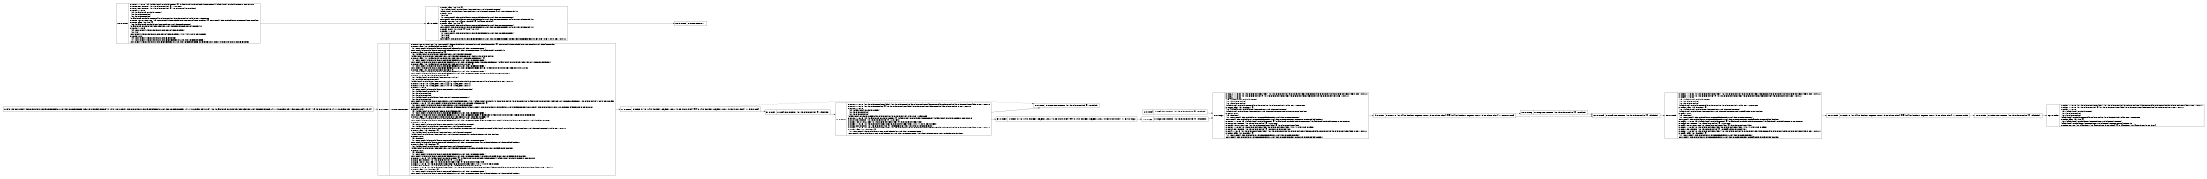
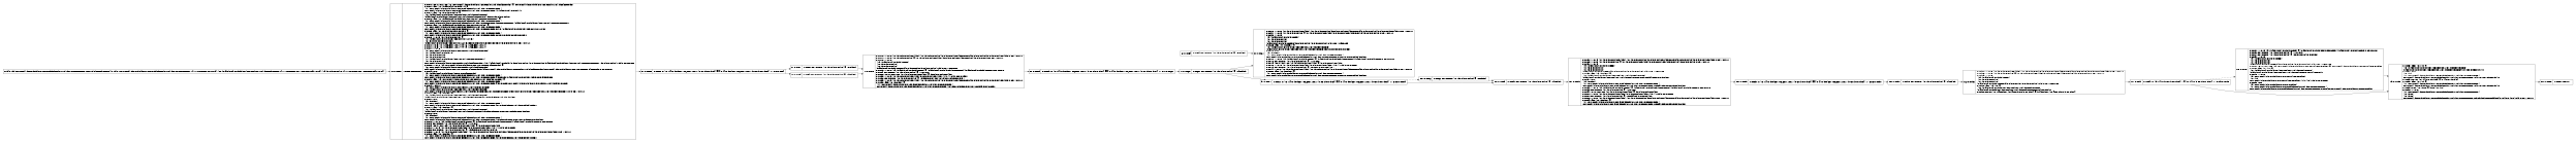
  digraph {
    fontname="DejaVu Sans"
    rankdir=LR
    node [fontname="DejaVu Sans" shape=record]
    edge [fontname="DejaVu Sans"]
-   n1 [label="{0\:\ 0x0000|MTH_ENTER_BLOCK\l|0x0000: NEW_INSTANCE  (r6 I:com.crashlytics.android.answers.SessionAnalyticsFilesSender) =  com.crashlytics.android.answers.SessionAnalyticsFilesSender \l0x0002: IGET  (r1 I:io.fabric.sdk.android.Kit) = \l  (r7 I:com.crashlytics.android.answers.EnabledSessionAnalyticsManagerStrategy)\l com.crashlytics.android.answers.EnabledSessionAnalyticsManagerStrategy.kit io.fabric.sdk.android.Kit \l0x0004: IGET  (r3 I:java.lang.String) = \l  (r8 I:io.fabric.sdk.android.services.settings.AnalyticsSettingsData)\l io.fabric.sdk.android.services.settings.AnalyticsSettingsData.analyticsURL java.lang.String \l0x0006: IGET  (r4 I:io.fabric.sdk.android.services.network.HttpRequestFactory) = \l  (r7 I:com.crashlytics.android.answers.EnabledSessionAnalyticsManagerStrategy)\l com.crashlytics.android.answers.EnabledSessionAnalyticsManagerStrategy.httpRequestFactory io.fabric.sdk.android.services.network.HttpRequestFactory \l0x0008: IGET  (r0 I:io.fabric.sdk.android.services.common.ApiKey) = \l  (r7 I:com.crashlytics.android.answers.EnabledSessionAnalyticsManagerStrategy)\l com.crashlytics.android.answers.EnabledSessionAnalyticsManagerStrategy.apiKey io.fabric.sdk.android.services.common.ApiKey \l0x000a: IGET  (r2 I:android.content.Context) = \l  (r7 I:com.crashlytics.android.answers.EnabledSessionAnalyticsManagerStrategy)\l com.crashlytics.android.answers.EnabledSessionAnalyticsManagerStrategy.context android.content.Context \l0x000c: INVOKE  (r5 I:java.lang.String) = \l  (r0 I:io.fabric.sdk.android.services.common.ApiKey)\l  (r2 I:android.content.Context)\l io.fabric.sdk.android.services.common.ApiKey.getValue(android.content.Context):java.lang.String type: VIRTUAL \l0x0010: MOVE  (r0 I:?[OBJECT, ARRAY]) = (r6 I:?[OBJECT, ARRAY]) \l0x0011: MOVE  (r2 I:?[OBJECT, ARRAY]) = (r9 I:?[OBJECT, ARRAY]) \l0x0012: INVOKE  \l  (r0 I:com.crashlytics.android.answers.SessionAnalyticsFilesSender)\l  (r1 I:io.fabric.sdk.android.Kit)\l  (r2 I:java.lang.String)\l  (r3 I:java.lang.String)\l  (r4 I:io.fabric.sdk.android.services.network.HttpRequestFactory)\l  (r5 I:java.lang.String)\l com.crashlytics.android.answers.SessionAnalyticsFilesSender.\<init\>(io.fabric.sdk.android.Kit, java.lang.String, java.lang.String, io.fabric.sdk.android.services.network.HttpRequestFactory, java.lang.String):void type: DIRECT \l0x0015: INVOKE  (r9 I:com.crashlytics.android.answers.AnswersRetryFilesSender) = \l  (r6 I:com.crashlytics.android.answers.SessionAnalyticsFilesSender)\l com.crashlytics.android.answers.AnswersRetryFilesSender.build(com.crashlytics.android.answers.SessionAnalyticsFilesSender):com.crashlytics.android.answers.AnswersRetryFilesSender type: STATIC \l0x0019: IPUT  \l  (r9 I:io.fabric.sdk.android.services.events.FilesSender)\l  (r7 I:com.crashlytics.android.answers.EnabledSessionAnalyticsManagerStrategy)\l com.crashlytics.android.answers.EnabledSessionAnalyticsManagerStrategy.filesSender io.fabric.sdk.android.services.events.FilesSender \l0x001b: IGET  (r9 I:com.crashlytics.android.answers.SessionAnalyticsFilesManager) = \l  (r7 I:com.crashlytics.android.answers.EnabledSessionAnalyticsManagerStrategy)\l com.crashlytics.android.answers.EnabledSessionAnalyticsManagerStrategy.filesManager com.crashlytics.android.answers.SessionAnalyticsFilesManager \l0x001d: INVOKE  \l  (r9 I:com.crashlytics.android.answers.SessionAnalyticsFilesManager)\l  (r8 I:io.fabric.sdk.android.services.settings.AnalyticsSettingsData)\l com.crashlytics.android.answers.SessionAnalyticsFilesManager.setAnalyticsSettingsData(io.fabric.sdk.android.services.settings.AnalyticsSettingsData):void type: VIRTUAL \l0x0020: IGET  (r9 I:boolean) = \l  (r8 I:io.fabric.sdk.android.services.settings.AnalyticsSettingsData)\l io.fabric.sdk.android.services.settings.AnalyticsSettingsData.forwardToFirebaseAnalytics boolean \l0x0022: IPUT  \l  (r9 I:boolean)\l  (r7 I:com.crashlytics.android.answers.EnabledSessionAnalyticsManagerStrategy)\l com.crashlytics.android.answers.EnabledSessionAnalyticsManagerStrategy.forwardToFirebaseAnalyticsEnabled boolean \l0x0024: IGET  (r9 I:boolean) = \l  (r8 I:io.fabric.sdk.android.services.settings.AnalyticsSettingsData)\l io.fabric.sdk.android.services.settings.AnalyticsSettingsData.includePurchaseEventsInForwardedEvents boolean \l0x0026: IPUT  \l  (r9 I:boolean)\l  (r7 I:com.crashlytics.android.answers.EnabledSessionAnalyticsManagerStrategy)\l com.crashlytics.android.answers.EnabledSessionAnalyticsManagerStrategy.includePurchaseEventsInForwardedEvents boolean \l0x0028: INVOKE  (r9 I:io.fabric.sdk.android.Logger) =  io.fabric.sdk.android.Fabric.getLogger():io.fabric.sdk.android.Logger type: STATIC \l0x002c: CONST_STR  (r0 I:java.lang.String) =  \"Answers\" \l0x002e: NEW_INSTANCE  (r1 I:java.lang.StringBuilder) =  java.lang.StringBuilder \l0x0030: INVOKE  (r1 I:java.lang.StringBuilder) java.lang.StringBuilder.\<init\>():void type: DIRECT \l0x0033: CONST_STR  (r2 I:java.lang.String) =  \"Firebase analytics forwarding \" \l0x0035: INVOKE  (r1 I:java.lang.StringBuilder), (r2 I:java.lang.String) java.lang.StringBuilder.append(java.lang.String):java.lang.StringBuilder type: VIRTUAL \l0x0038: IGET  (r2 I:boolean) = \l  (r7 I:com.crashlytics.android.answers.EnabledSessionAnalyticsManagerStrategy)\l com.crashlytics.android.answers.EnabledSessionAnalyticsManagerStrategy.forwardToFirebaseAnalyticsEnabled boolean \l}"]
+   n1 [label="{0\:\ 0x0000|MTH_ENTER_BLOCK\l|0x0000: NEW_INSTANCE  (r6 I:com.crashlytics.android.answers.SessionAnalyticsFilesSender) =  com.crashlytics.android.answers.SessionAnalyticsFilesSender \l0x0002: IGET  (r1 I:io.fabric.sdk.android.Kit) = \l  (r7 I:com.crashlytics.android.answers.EnabledSessionAnalyticsManagerStrategy)\l com.crashlytics.android.answers.EnabledSessionAnalyticsManagerStrategy.kit io.fabric.sdk.android.Kit \l0x0004: IGET  (r3 I:java.lang.String) = \l  (r8 I:io.fabric.sdk.android.services.settings.AnalyticsSettingsData)\l io.fabric.sdk.android.services.settings.AnalyticsSettingsData.analyticsURL java.lang.String \l0x0006: IGET  (r4 I:io.fabric.sdk.android.services.network.HttpRequestFactory) = \l  (r7 I:com.crashlytics.android.answers.EnabledSessionAnalyticsManagerStrategy)\l com.crashlytics.android.answers.EnabledSessionAnalyticsManagerStrategy.httpRequestFactory io.fabric.sdk.android.services.network.HttpRequestFactory \l0x0008: IGET  (r0 I:io.fabric.sdk.android.services.common.ApiKey) = \l  (r7 I:com.crashlytics.android.answers.EnabledSessionAnalyticsManagerStrategy)\l com.crashlytics.android.answers.EnabledSessionAnalyticsManagerStrategy.apiKey io.fabric.sdk.android.services.common.ApiKey \l0x000a: IGET  (r2 I:android.content.Context) = \l  (r7 I:com.crashlytics.android.answers.EnabledSessionAnalyticsManagerStrategy)\l com.crashlytics.android.answers.EnabledSessionAnalyticsManagerStrategy.context android.content.Context \l0x000c: INVOKE  (r5 I:java.lang.String) = \l  (r0 I:io.fabric.sdk.android.services.common.ApiKey)\l  (r2 I:android.content.Context)\l io.fabric.sdk.android.services.common.ApiKey.getValue(android.content.Context):java.lang.String type: VIRTUAL \l0x0010: MOVE  (r0 I:?[OBJECT, ARRAY]) = (r6 I:?[OBJECT, ARRAY]) \l0x0011: MOVE  (r2 I:?[OBJECT, ARRAY]) = (r9 I:?[OBJECT, ARRAY]) \l0x0012: INVOKE  \l  (r0 I:com.crashlytics.android.answers.SessionAnalyticsFilesSender)\l  (r1 I:io.fabric.sdk.android.Kit)\l  (r2 I:java.lang.String)\l  (r3 I:java.lang.String)\l  (r4 I:io.fabric.sdk.android.services.network.HttpRequestFactory)\l  (r5 I:java.lang.String)\l com.crashlytics.android.answers.SessionAnalyticsFilesSender.\<init\>(io.fabric.sdk.android.Kit, java.lang.String, java.lang.String, io.fabric.sdk.android.services.network.HttpRequestFactory, java.lang.String):void type: DIRECT \l0x0015: INVOKE  (r9 I:com.crashlytics.android.answers.AnswersRetryFilesSender) = \l  (r6 I:com.crashlytics.android.answers.SessionAnalyticsFilesSender)\l com.crashlytics.android.answers.AnswersRetryFilesSender.build(com.crashlytics.android.answers.SessionAnalyticsFilesSender):com.crashlytics.android.answers.AnswersRetryFilesSender type: STATIC \l0x0019: IPUT  \l  (r9 I:io.fabric.sdk.android.services.events.FilesSender)\l  (r7 I:com.crashlytics.android.answers.EnabledSessionAnalyticsManagerStrategy)\l com.crashlytics.android.answers.EnabledSessionAnalyticsManagerStrategy.filesSender io.fabric.sdk.android.services.events.FilesSender \l0x001b: IGET  (r9 I:com.crashlytics.android.answers.SessionAnalyticsFilesManager) = \l  (r7 I:com.crashlytics.android.answers.EnabledSessionAnalyticsManagerStrategy)\l com.crashlytics.android.answers.EnabledSessionAnalyticsManagerStrategy.filesManager com.crashlytics.android.answers.SessionAnalyticsFilesManager \l0x001d: VIRTUAL  \l  (r9 I:com.crashlytics.android.answers.SessionAnalyticsFilesManager)\l  (r8 I:io.fabric.sdk.android.services.settings.AnalyticsSettingsData)\l com.crashlytics.android.answers.SessionAnalyticsFilesManager.setAnalyticsSettingsData(io.fabric.sdk.android.services.settings.AnalyticsSettingsData):void type: VIRTUAL \l0x0020: IGET  (r9 I:boolean) = \l  (r8 I:io.fabric.sdk.android.services.settings.AnalyticsSettingsData)\l io.fabric.sdk.android.services.settings.AnalyticsSettingsData.forwardToFirebaseAnalytics boolean \l0x0022: IPUT  \l  (r9 I:boolean)\l  (r7 I:com.crashlytics.android.answers.EnabledSessionAnalyticsManagerStrategy)\l com.crashlytics.android.answers.EnabledSessionAnalyticsManagerStrategy.forwardToFirebaseAnalyticsEnabled boolean \l0x0024: IGET  (r9 I:boolean) = \l  (r8 I:io.fabric.sdk.android.services.settings.AnalyticsSettingsData)\l io.fabric.sdk.android.services.settings.AnalyticsSettingsData.includePurchaseEventsInForwardedEvents boolean \l0x0026: IPUT  \l  (r9 I:boolean)\l  (r7 I:com.crashlytics.android.answers.EnabledSessionAnalyticsManagerStrategy)\l com.crashlytics.android.answers.EnabledSessionAnalyticsManagerStrategy.includePurchaseEventsInForwardedEvents boolean \l0x0028: INVOKE  (r9 I:io.fabric.sdk.android.Logger) =  io.fabric.sdk.android.Fabric.getLogger():io.fabric.sdk.android.Logger type: STATIC \l0x002c: CONST_STR  (r0 I:java.lang.String) =  \"Answers\" \l0x002e: NEW_INSTANCE  (r1 I:java.lang.StringBuilder) =  java.lang.StringBuilder \l0x0030: INVOKE  (r1 I:java.lang.StringBuilder) java.lang.StringBuilder.\<init\>():void type: DIRECT \l0x0033: CONST_STR  (r2 I:java.lang.String) =  \"Firebase analytics forwarding \" \l0x0035: INVOKE  (r1 I:java.lang.StringBuilder), (r2 I:java.lang.String) java.lang.StringBuilder.append(java.lang.String):java.lang.StringBuilder type: VIRTUAL \l0x0038: IGET  (r2 I:boolean) = \l  (r7 I:com.crashlytics.android.answers.EnabledSessionAnalyticsManagerStrategy)\l com.crashlytics.android.answers.EnabledSessionAnalyticsManagerStrategy.forwardToFirebaseAnalyticsEnabled boolean \l}"]
    n2 [label="{1\:\ 0x003a|0x003a: IF  (r2 I:?[int, boolean, OBJECT, ARRAY, byte, short, char]) == (0 ?[int, boolean, OBJECT, ARRAY, byte, short, char])  \-\> B:3:0x003f \l}"]
    n3 [label="{2\:\ 0x003c|0x003c: CONST_STR  (r2 I:java.lang.String) =  \"enabled\" \l}"]
    n4 [label="{3\:\ 0x003f|0x003f: CONST_STR  (r2 I:java.lang.String) =  \"disabled\" \l}"]
    n5 [label="{4\:\ 0x0041|0x0041: INVOKE  (r1 I:java.lang.StringBuilder), (r2 I:java.lang.String) java.lang.StringBuilder.append(java.lang.String):java.lang.StringBuilder type: VIRTUAL \l0x0044: INVOKE  (r1 I:java.lang.String) = (r1 I:java.lang.StringBuilder) java.lang.StringBuilder.toString():java.lang.String type: VIRTUAL \l0x0048: INVOKE  \l  (r9 I:io.fabric.sdk.android.Logger)\l  (r0 I:java.lang.String)\l  (r1 I:java.lang.String)\l io.fabric.sdk.android.Logger.d(java.lang.String, java.lang.String):void type: INTERFACE \l0x004b: INVOKE  (r9 I:io.fabric.sdk.android.Logger) =  io.fabric.sdk.android.Fabric.getLogger():io.fabric.sdk.android.Logger type: STATIC \l0x004f: CONST_STR  (r0 I:java.lang.String) =  \"Answers\" \l0x0051: NEW_INSTANCE  (r1 I:java.lang.StringBuilder) =  java.lang.StringBuilder \l0x0053: INVOKE  (r1 I:java.lang.StringBuilder) java.lang.StringBuilder.\<init\>():void type: DIRECT \l0x0056: CONST_STR  (r2 I:java.lang.String) =  \"Firebase analytics including purchase events \" \l0x0058: INVOKE  (r1 I:java.lang.StringBuilder), (r2 I:java.lang.String) java.lang.StringBuilder.append(java.lang.String):java.lang.StringBuilder type: VIRTUAL \l0x005b: IGET  (r2 I:boolean) = \l  (r7 I:com.crashlytics.android.answers.EnabledSessionAnalyticsManagerStrategy)\l com.crashlytics.android.answers.EnabledSessionAnalyticsManagerStrategy.includePurchaseEventsInForwardedEvents boolean \l}"]
    n6 [label="{5\:\ 0x005d|0x005d: IF  (r2 I:?[int, boolean, OBJECT, ARRAY, byte, short, char]) == (0 ?[int, boolean, OBJECT, ARRAY, byte, short, char])  \-\> B:7:0x0062 \l}"]
    n7 [label="{7\:\ 0x0062|0x0062: CONST_STR  (r2 I:java.lang.String) =  \"disabled\" \l}"]
    n8 [label="{6\:\ 0x005f|0x005f: CONST_STR  (r2 I:java.lang.String) =  \"enabled\" \l}"]
    n9 [label="{8\:\ 0x0064|0x0064: INVOKE  (r1 I:java.lang.StringBuilder), (r2 I:java.lang.String) java.lang.StringBuilder.append(java.lang.String):java.lang.StringBuilder type: VIRTUAL \l0x0067: INVOKE  (r1 I:java.lang.String) = (r1 I:java.lang.StringBuilder) java.lang.StringBuilder.toString():java.lang.String type: VIRTUAL \l0x006b: INVOKE  \l  (r9 I:io.fabric.sdk.android.Logger)\l  (r0 I:java.lang.String)\l  (r1 I:java.lang.String)\l io.fabric.sdk.android.Logger.d(java.lang.String, java.lang.String):void type: INTERFACE \l0x006e: IGET  (r9 I:boolean) = \l  (r8 I:io.fabric.sdk.android.services.settings.AnalyticsSettingsData)\l io.fabric.sdk.android.services.settings.AnalyticsSettingsData.trackCustomEvents boolean \l0x0070: IPUT  \l  (r9 I:boolean)\l  (r7 I:com.crashlytics.android.answers.EnabledSessionAnalyticsManagerStrategy)\l com.crashlytics.android.answers.EnabledSessionAnalyticsManagerStrategy.customEventsEnabled boolean \l0x0072: INVOKE  (r9 I:io.fabric.sdk.android.Logger) =  io.fabric.sdk.android.Fabric.getLogger():io.fabric.sdk.android.Logger type: STATIC \l0x0076: CONST_STR  (r0 I:java.lang.String) =  \"Answers\" \l0x0078: NEW_INSTANCE  (r1 I:java.lang.StringBuilder) =  java.lang.StringBuilder \l0x007a: INVOKE  (r1 I:java.lang.StringBuilder) java.lang.StringBuilder.\<init\>():void type: DIRECT \l0x007d: CONST_STR  (r2 I:java.lang.String) =  \"Custom event tracking \" \l0x007f: INVOKE  (r1 I:java.lang.StringBuilder), (r2 I:java.lang.String) java.lang.StringBuilder.append(java.lang.String):java.lang.StringBuilder type: VIRTUAL \l0x0082: IGET  (r2 I:boolean) = \l  (r7 I:com.crashlytics.android.answers.EnabledSessionAnalyticsManagerStrategy)\l com.crashlytics.android.answers.EnabledSessionAnalyticsManagerStrategy.customEventsEnabled boolean \l}"]
    n10 [label="{9\:\ 0x0084|0x0084: IF  (r2 I:?[int, boolean, OBJECT, ARRAY, byte, short, char]) == (0 ?[int, boolean, OBJECT, ARRAY, byte, short, char])  \-\> B:11:0x0089 \l}"]
    n11 [label="{10\:\ 0x0086|0x0086: CONST_STR  (r2 I:java.lang.String) =  \"enabled\" \l}"]
    n12 [label="{11\:\ 0x0089|0x0089: CONST_STR  (r2 I:java.lang.String) =  \"disabled\" \l}"]
    n13 [label="{12\:\ 0x008b|0x008b: INVOKE  (r1 I:java.lang.StringBuilder), (r2 I:java.lang.String) java.lang.StringBuilder.append(java.lang.String):java.lang.StringBuilder type: VIRTUAL \l0x008e: INVOKE  (r1 I:java.lang.String) = (r1 I:java.lang.StringBuilder) java.lang.StringBuilder.toString():java.lang.String type: VIRTUAL \l0x0092: INVOKE  \l  (r9 I:io.fabric.sdk.android.Logger)\l  (r0 I:java.lang.String)\l  (r1 I:java.lang.String)\l io.fabric.sdk.android.Logger.d(java.lang.String, java.lang.String):void type: INTERFACE \l0x0095: IGET  (r9 I:boolean) = \l  (r8 I:io.fabric.sdk.android.services.settings.AnalyticsSettingsData)\l io.fabric.sdk.android.services.settings.AnalyticsSettingsData.trackPredefinedEvents boolean \l0x0097: IPUT  \l  (r9 I:boolean)\l  (r7 I:com.crashlytics.android.answers.EnabledSessionAnalyticsManagerStrategy)\l com.crashlytics.android.answers.EnabledSessionAnalyticsManagerStrategy.predefinedEventsEnabled boolean \l0x0099: INVOKE  (r9 I:io.fabric.sdk.android.Logger) =  io.fabric.sdk.android.Fabric.getLogger():io.fabric.sdk.android.Logger type: STATIC \l0x009d: CONST_STR  (r0 I:java.lang.String) =  \"Answers\" \l0x009f: NEW_INSTANCE  (r1 I:java.lang.StringBuilder) =  java.lang.StringBuilder \l0x00a1: INVOKE  (r1 I:java.lang.StringBuilder) java.lang.StringBuilder.\<init\>():void type: DIRECT \l0x00a4: CONST_STR  (r2 I:java.lang.String) =  \"Predefined event tracking \" \l0x00a6: INVOKE  (r1 I:java.lang.StringBuilder), (r2 I:java.lang.String) java.lang.StringBuilder.append(java.lang.String):java.lang.StringBuilder type: VIRTUAL \l0x00a9: IGET  (r2 I:boolean) = \l  (r7 I:com.crashlytics.android.answers.EnabledSessionAnalyticsManagerStrategy)\l com.crashlytics.android.answers.EnabledSessionAnalyticsManagerStrategy.predefinedEventsEnabled boolean \l}"]
    n14 [label="{13\:\ 0x00ab|0x00ab: IF  (r2 I:?[int, boolean, OBJECT, ARRAY, byte, short, char]) == (0 ?[int, boolean, OBJECT, ARRAY, byte, short, char])  \-\> B:15:0x00b0 \l}"]
    n15 [label="{15\:\ 0x00b0|0x00b0: CONST_STR  (r2 I:java.lang.String) =  \"disabled\" \l}"]
    n16 [label="{16\:\ 0x00b2|0x00b2: INVOKE  (r1 I:java.lang.StringBuilder), (r2 I:java.lang.String) java.lang.StringBuilder.append(java.lang.String):java.lang.StringBuilder type: VIRTUAL \l0x00b5: INVOKE  (r1 I:java.lang.String) = (r1 I:java.lang.StringBuilder) java.lang.StringBuilder.toString():java.lang.String type: VIRTUAL \l0x00b9: INVOKE  \l  (r9 I:io.fabric.sdk.android.Logger)\l  (r0 I:java.lang.String)\l  (r1 I:java.lang.String)\l io.fabric.sdk.android.Logger.d(java.lang.String, java.lang.String):void type: INTERFACE \l0x00bc: IGET  (r9 I:int) = \l  (r8 I:io.fabric.sdk.android.services.settings.AnalyticsSettingsData)\l io.fabric.sdk.android.services.settings.AnalyticsSettingsData.samplingRate int \l0x00be: CONST  (r0 I:?[boolean, int, float, short, byte, char]) = (1 ?[boolean, int, float, short, byte, char]) \l}"]
+   n17 [label="{17\:\ 0x00bf|0x00bf: IF  (r9 I:?[int, byte, short, char]) \<= (r0 I:?[int, byte, short, char])  \-\> B:19:0x00d5 \l}"]
    n18 [label="{18\:\ 0x00c1|0x00c1: INVOKE  (r9 I:io.fabric.sdk.android.Logger) =  io.fabric.sdk.android.Fabric.getLogger():io.fabric.sdk.android.Logger type: STATIC \l0x00c5: CONST_STR  (r0 I:java.lang.String) =  \"Answers\" \l0x00c7: CONST_STR  (r1 I:java.lang.String) =  \"Event sampling enabled\" \l0x00c9: INVOKE  \l  (r9 I:io.fabric.sdk.android.Logger)\l  (r0 I:java.lang.String)\l  (r1 I:java.lang.String)\l io.fabric.sdk.android.Logger.d(java.lang.String, java.lang.String):void type: INTERFACE \l0x00cc: NEW_INSTANCE  (r9 I:com.crashlytics.android.answers.SamplingEventFilter) =  com.crashlytics.android.answers.SamplingEventFilter \l0x00ce: IGET  (r0 I:int) = \l  (r8 I:io.fabric.sdk.android.services.settings.AnalyticsSettingsData)\l io.fabric.sdk.android.services.settings.AnalyticsSettingsData.samplingRate int \l0x00d0: INVOKE  \l  (r9 I:com.crashlytics.android.answers.SamplingEventFilter)\l  (r0 I:int)\l com.crashlytics.android.answers.SamplingEventFilter.\<init\>(int):void type: DIRECT \l0x00d3: IPUT  \l  (r9 I:com.crashlytics.android.answers.EventFilter)\l  (r7 I:com.crashlytics.android.answers.EnabledSessionAnalyticsManagerStrategy)\l com.crashlytics.android.answers.EnabledSessionAnalyticsManagerStrategy.eventFilter com.crashlytics.android.answers.EventFilter \l}"]
    n19 [label="{19\:\ 0x00d5|0x00d5: IGET  (r8 I:int) = \l  (r8 I:io.fabric.sdk.android.services.settings.AnalyticsSettingsData)\l io.fabric.sdk.android.services.settings.AnalyticsSettingsData.flushIntervalSeconds int \l0x00d7: IPUT  \l  (r8 I:int)\l  (r7 I:com.crashlytics.android.answers.EnabledSessionAnalyticsManagerStrategy)\l com.crashlytics.android.answers.EnabledSessionAnalyticsManagerStrategy.rolloverIntervalSeconds int \l0x00d9: CONST  (r8 I:?[long, double]) = (0 ?[long, double]) \l0x00db: IGET  (r0 I:int) = \l  (r7 I:com.crashlytics.android.answers.EnabledSessionAnalyticsManagerStrategy)\l com.crashlytics.android.answers.EnabledSessionAnalyticsManagerStrategy.rolloverIntervalSeconds int \l0x00dd: CAST  (r0 I:long) = (long) (r0 I:int) \l0x00de: INVOKE  \l  (r7 I:com.crashlytics.android.answers.EnabledSessionAnalyticsManagerStrategy)\l  (r8 I:long)\l  (r0 I:long)\l com.crashlytics.android.answers.EnabledSessionAnalyticsManagerStrategy.scheduleTimeBasedFileRollOver(long, long):void type: VIRTUAL \l}"]
    n20 [label="{20\:\ 0x00e1|0x00e1: RETURN   \l}"]
    n21 [label="{public void com.crashlytics.android.answers.EnabledSessionAnalyticsManagerStrategy.setAnalyticsSettingsData((r7 'this' I:com.crashlytics.android.answers.EnabledSessionAnalyticsManagerStrategy A[IMMUTABLE_TYPE, THIS]), (r8 I:io.fabric.sdk.android.services.settings.AnalyticsSettingsData A[IMMUTABLE_TYPE, METHOD_ARGUMENT]), (r9 I:java.lang.String A[IMMUTABLE_TYPE, METHOD_ARGUMENT])) }"]
    n1 -> n2
    n2 -> n3 [style=dashed]
    n2 -> n4
-   n5 -> n3
+   n3 -> n5
    n4 -> n5
    n5 -> n6
    n6 -> n7
    n7 -> n9
    n8 -> n9
-   n9 -> n10
+   n7 -> n10
    n10 -> n11 [style=dashed]
    n10 -> n12
    n11 -> n12
    n12 -> n13
    n13 -> n14
    n14 -> n15
    n15 -> n16
+   n16 -> n17
+   n17 -> n18 [style=dashed]
+   n17 -> n19
    n18 -> n19
    n19 -> n20
    n21 -> n1
  }
